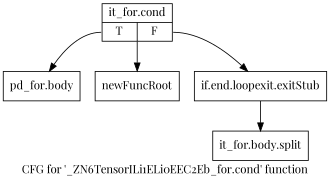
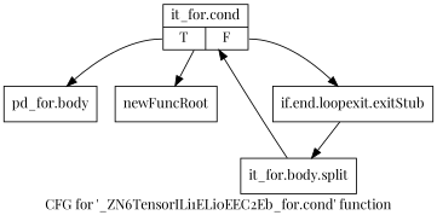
  digraph {
    fontname="Playfair Display"
    label="CFG for '_ZN6TensorILi1ELi0EEC2Eb_for.cond' function"
    node [fontname="Playfair Display" shape=record]
    edge [fontname="Playfair Display"]
    n1 [label="{newFuncRoot}"]
    n2 [label="{it_for.cond|{<s0>T|<s1>F}}"]
    n3 [label="{if.end.loopexit.exitStub}"]
    n4 [label="{pd_for.body}"]
    n5 [label="{it_for.body.split}"]
    n2 -> n1
    n2 -> n3 [tailport=s1]
    n2 -> n4 [tailport=s0]
    n3 -> n5
+   n5 -> n2
  }
